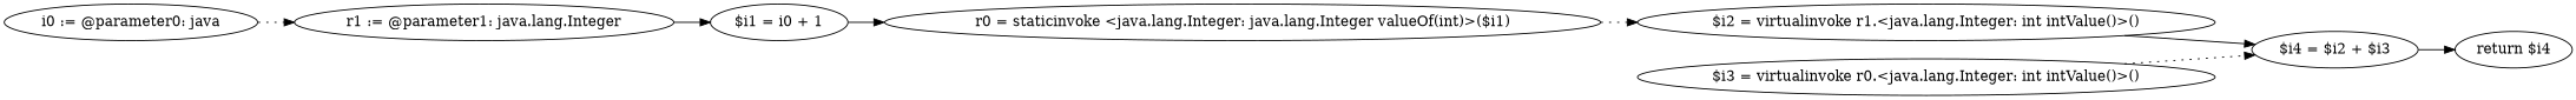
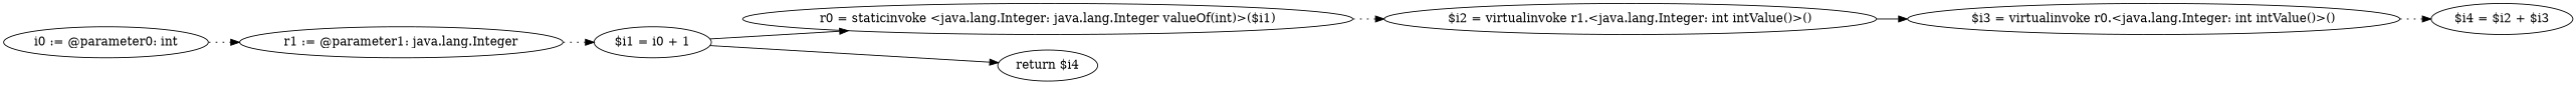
  digraph {
    rankdir=LR
    edge [style=solid]
-   "i0 := @parameter0: int" [label="i0 := @parameter0: java"]
+   "i0 := @parameter0: int"
    "r1 := @parameter1: java.lang.Integer"
    "$i1 = i0 + 1"
    "r0 = staticinvoke <java.lang.Integer: java.lang.Integer valueOf(int)>($i1)"
    "$i2 = virtualinvoke r1.<java.lang.Integer: int intValue()>()"
    "$i3 = virtualinvoke r0.<java.lang.Integer: int intValue()>()"
    "$i4 = $i2 + $i3"
    "return $i4"
    "i0 := @parameter0: int" -> "r1 := @parameter1: java.lang.Integer" [style=dotted]
-   "r1 := @parameter1: java.lang.Integer" -> "$i1 = i0 + 1"
+   "r1 := @parameter1: java.lang.Integer" -> "$i1 = i0 + 1" [style=dotted]
    "$i1 = i0 + 1" -> "r0 = staticinvoke <java.lang.Integer: java.lang.Integer valueOf(int)>($i1)"
    "r0 = staticinvoke <java.lang.Integer: java.lang.Integer valueOf(int)>($i1)" -> "$i2 = virtualinvoke r1.<java.lang.Integer: int intValue()>()" [style=dotted]
-   "$i2 = virtualinvoke r1.<java.lang.Integer: int intValue()>()" -> "$i4 = $i2 + $i3"
+   "$i2 = virtualinvoke r1.<java.lang.Integer: int intValue()>()" -> "$i3 = virtualinvoke r0.<java.lang.Integer: int intValue()>()"
    "$i3 = virtualinvoke r0.<java.lang.Integer: int intValue()>()" -> "$i4 = $i2 + $i3" [style=dotted]
-   "$i4 = $i2 + $i3" -> "return $i4"
+   "$i1 = i0 + 1" -> "return $i4"
  }
